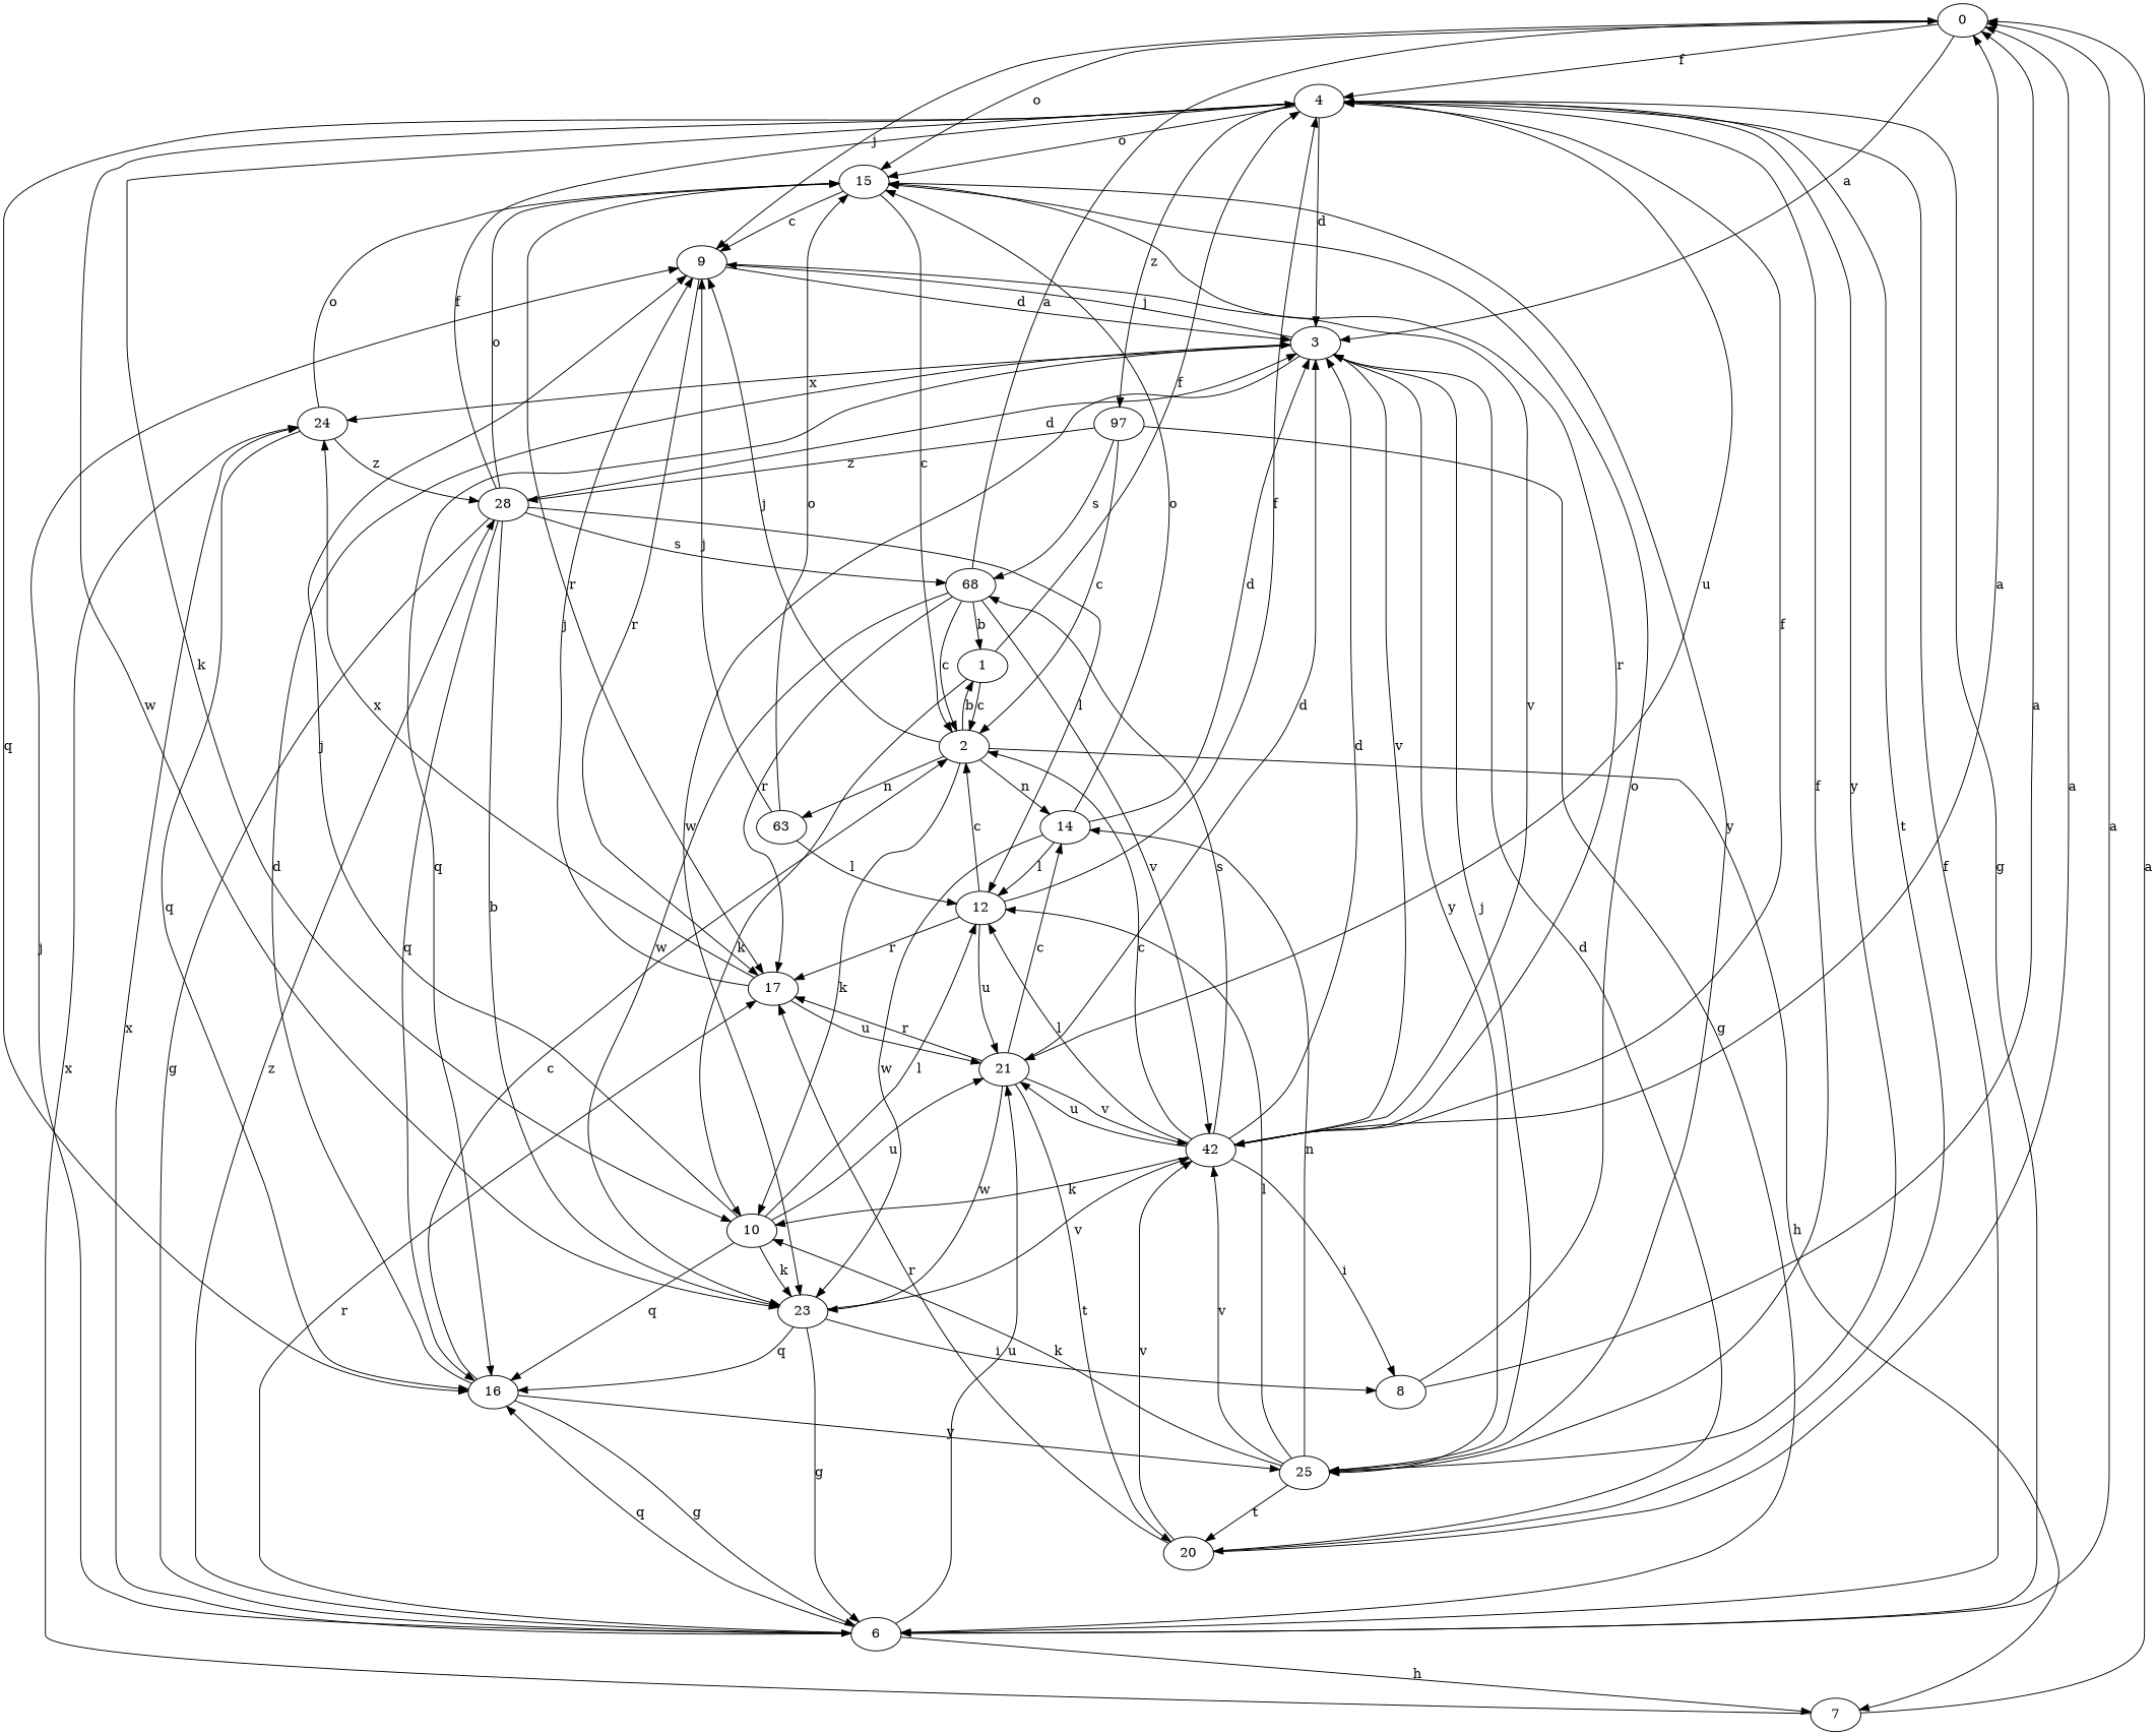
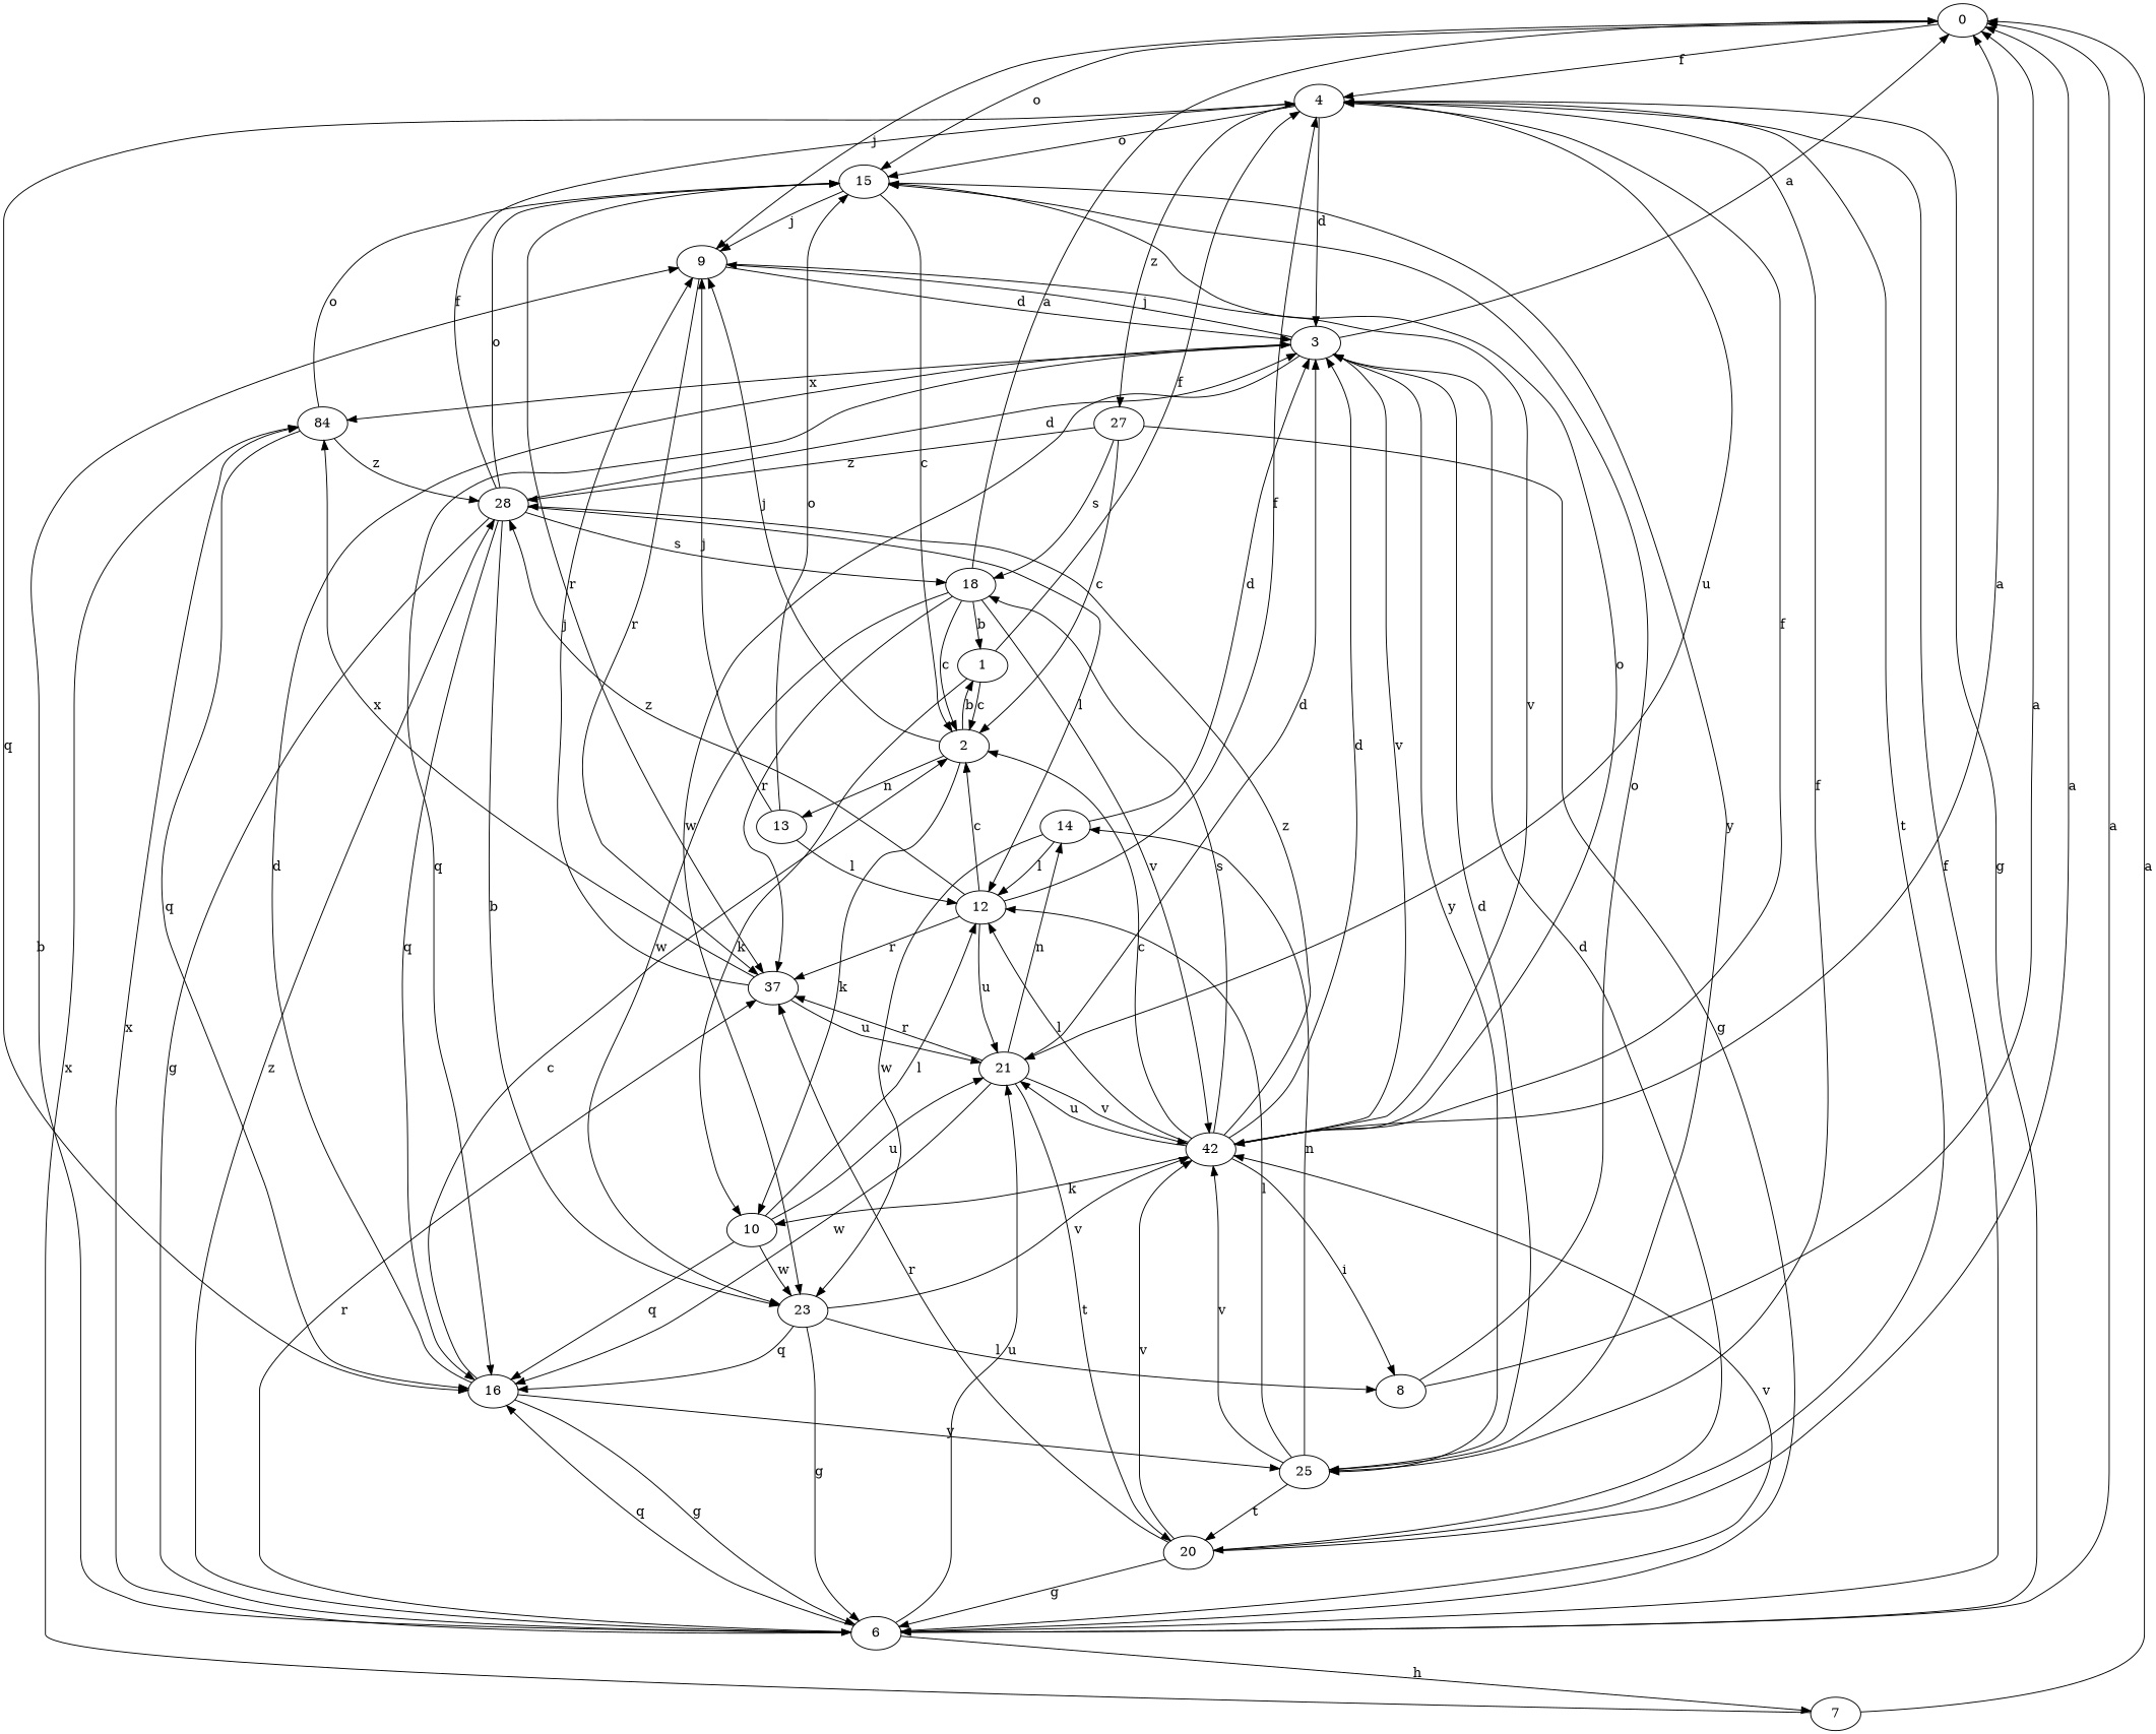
  strict digraph {
    0
    4
    9
    15
    10
    3
    16
    23
    25
    6
    20
    21
-   27 [label=97]
+   27
    n14 [label=42]
-   17
+   17 [label=37]
    2
    1
    7
-   13 [label=63]
+   13
    14
    12
-   24
+   24 [label=84]
    28
    8
-   18 [label=68]
+   18
    0 -> 4 [label=f]
    0 -> 9 [label=j]
    0 -> 15 [label=o]
    4 -> 15 [label=o]
-   4 -> 10 [label=k]
    4 -> 3 [label=d]
    4 -> 16 [label=q]
-   4 -> 23 [label=w]
-   4 -> 25 [label=y]
    4 -> 6 [label=g]
    4 -> 20 [label=t]
    4 -> 21 [label=u]
    4 -> 27 [label=z]
    9 -> 3 [label=d]
    9 -> n14 [label=v]
    9 -> 17 [label=r]
-   15 -> 9 [label=c]
+   15 -> 9 [label=j]
    15 -> 25 [label=y]
    15 -> 17 [label=r]
    15 -> 2 [label=c]
-   10 -> 9 [label=j]
    10 -> 16 [label=q]
-   10 -> 23 [label=k]
+   10 -> 23 [label=w]
    10 -> 21 [label=u]
    10 -> 12 [label=l]
-   0 -> 3 [label=a]
+   3 -> 0 [label=a]
    3 -> 9 [label=j]
    3 -> 16 [label=q]
    3 -> 23 [label=w]
    3 -> 25 [label=y]
    3 -> n14 [label=v]
    3 -> 24 [label=x]
    16 -> 3 [label=d]
    16 -> 25 [label=y]
    16 -> 6 [label=g]
    16 -> 2 [label=c]
    23 -> 16 [label=q]
    23 -> 6 [label=g]
    23 -> n14 [label=v]
-   23 -> 8 [label=i]
+   23 -> 8 [label=l]
    25 -> 4 [label=f]
-   25 -> 10 [label=k]
-   25 -> 3 [label=j]
+   25 -> 3 [label=d]
    25 -> 20 [label=t]
    25 -> n14 [label=v]
    25 -> 14 [label=n]
    25 -> 12 [label=l]
    6 -> 0 [label=a]
    6 -> 4 [label=f]
-   6 -> 9 [label=j]
+   6 -> 9 [label=b]
    6 -> 16 [label=q]
    6 -> 21 [label=u]
+   6 -> n14 [label=v]
    6 -> 17 [label=r]
    6 -> 7 [label=h]
    6 -> 24 [label=x]
    6 -> 28 [label=z]
    20 -> 0 [label=a]
    20 -> 3 [label=d]
+   20 -> 6 [label=g]
    20 -> n14 [label=v]
    20 -> 17 [label=r]
    21 -> 3 [label=d]
-   21 -> 23 [label=w]
+   21 -> 16 [label=w]
    21 -> 20 [label=t]
    21 -> n14 [label=v]
    21 -> 17 [label=r]
-   21 -> 14 [label=c]
+   21 -> 14 [label=n]
    27 -> 6 [label=g]
    27 -> 2 [label=c]
    27 -> 28 [label=z]
    27 -> 18 [label=s]
    n14 -> 0 [label=a]
    n14 -> 4 [label=f]
-   n14 -> 15 [label=r]
+   n14 -> 15 [label=o]
    n14 -> 10 [label=k]
    n14 -> 3 [label=d]
    n14 -> 21 [label=u]
    n14 -> 2 [label=c]
    n14 -> 12 [label=l]
+   n14 -> 28 [label=z]
    n14 -> 8 [label=i]
    n14 -> 18 [label=s]
    17 -> 9 [label=j]
    17 -> 21 [label=u]
    17 -> 24 [label=x]
    2 -> 9 [label=j]
    2 -> 10 [label=k]
    2 -> 1 [label=b]
-   2 -> 7 [label=h]
    2 -> 13 [label=n]
-   2 -> 14 [label=n]
    1 -> 4 [label=f]
    1 -> 10 [label=k]
    1 -> 2 [label=c]
    7 -> 0 [label=a]
    7 -> 24 [label=x]
    13 -> 9 [label=j]
    13 -> 15 [label=o]
    13 -> 12 [label=l]
-   14 -> 15 [label=o]
    14 -> 3 [label=d]
    14 -> 23 [label=w]
    14 -> 12 [label=l]
    12 -> 4 [label=f]
    12 -> 21 [label=u]
    12 -> 17 [label=r]
    12 -> 2 [label=c]
+   12 -> 28 [label=z]
    24 -> 15 [label=o]
    24 -> 16 [label=q]
    24 -> 28 [label=z]
    28 -> 4 [label=f]
    28 -> 15 [label=o]
    28 -> 3 [label=d]
    28 -> 16 [label=q]
    28 -> 23 [label=b]
    28 -> 6 [label=g]
    28 -> 12 [label=l]
    28 -> 18 [label=s]
    8 -> 0 [label=a]
    8 -> 15 [label=o]
    18 -> 0 [label=a]
    18 -> 23 [label=w]
    18 -> n14 [label=v]
    18 -> 17 [label=r]
    18 -> 2 [label=c]
    18 -> 1 [label=b]
  }
